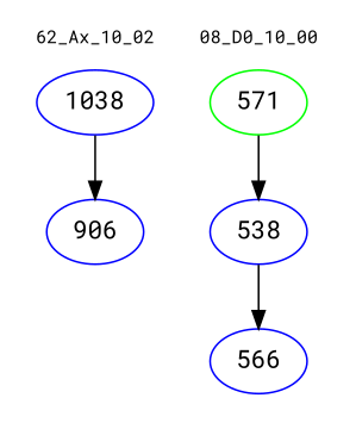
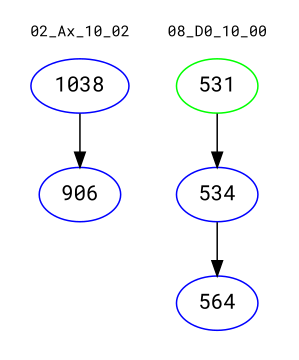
  digraph {
    fontname="Roboto Mono"
    node [color=blue fontname="Roboto Mono"]
    edge [color=black fontname="Roboto Mono"]
    n1 [label=1038]
    n2 [label=906]
-   n3 [color=green label=571]
-   n4 [label=538]
-   n5 [label=566]
+   n3 [color=green label=531]
+   n4 [label=534]
+   n5 [label=564]
    subgraph cluster_1 {
      color=white
      fontsize=10
-     label="62_Ax_10_02"
+     label="02_Ax_10_02"
      n1
      n2
    }
    subgraph cluster_2 {
      color=white
      fontsize=10
      label="08_D0_10_00"
      n3
      n4
      n5
    }
    n1 -> n2
    n3 -> n4
    n4 -> n5
  }
